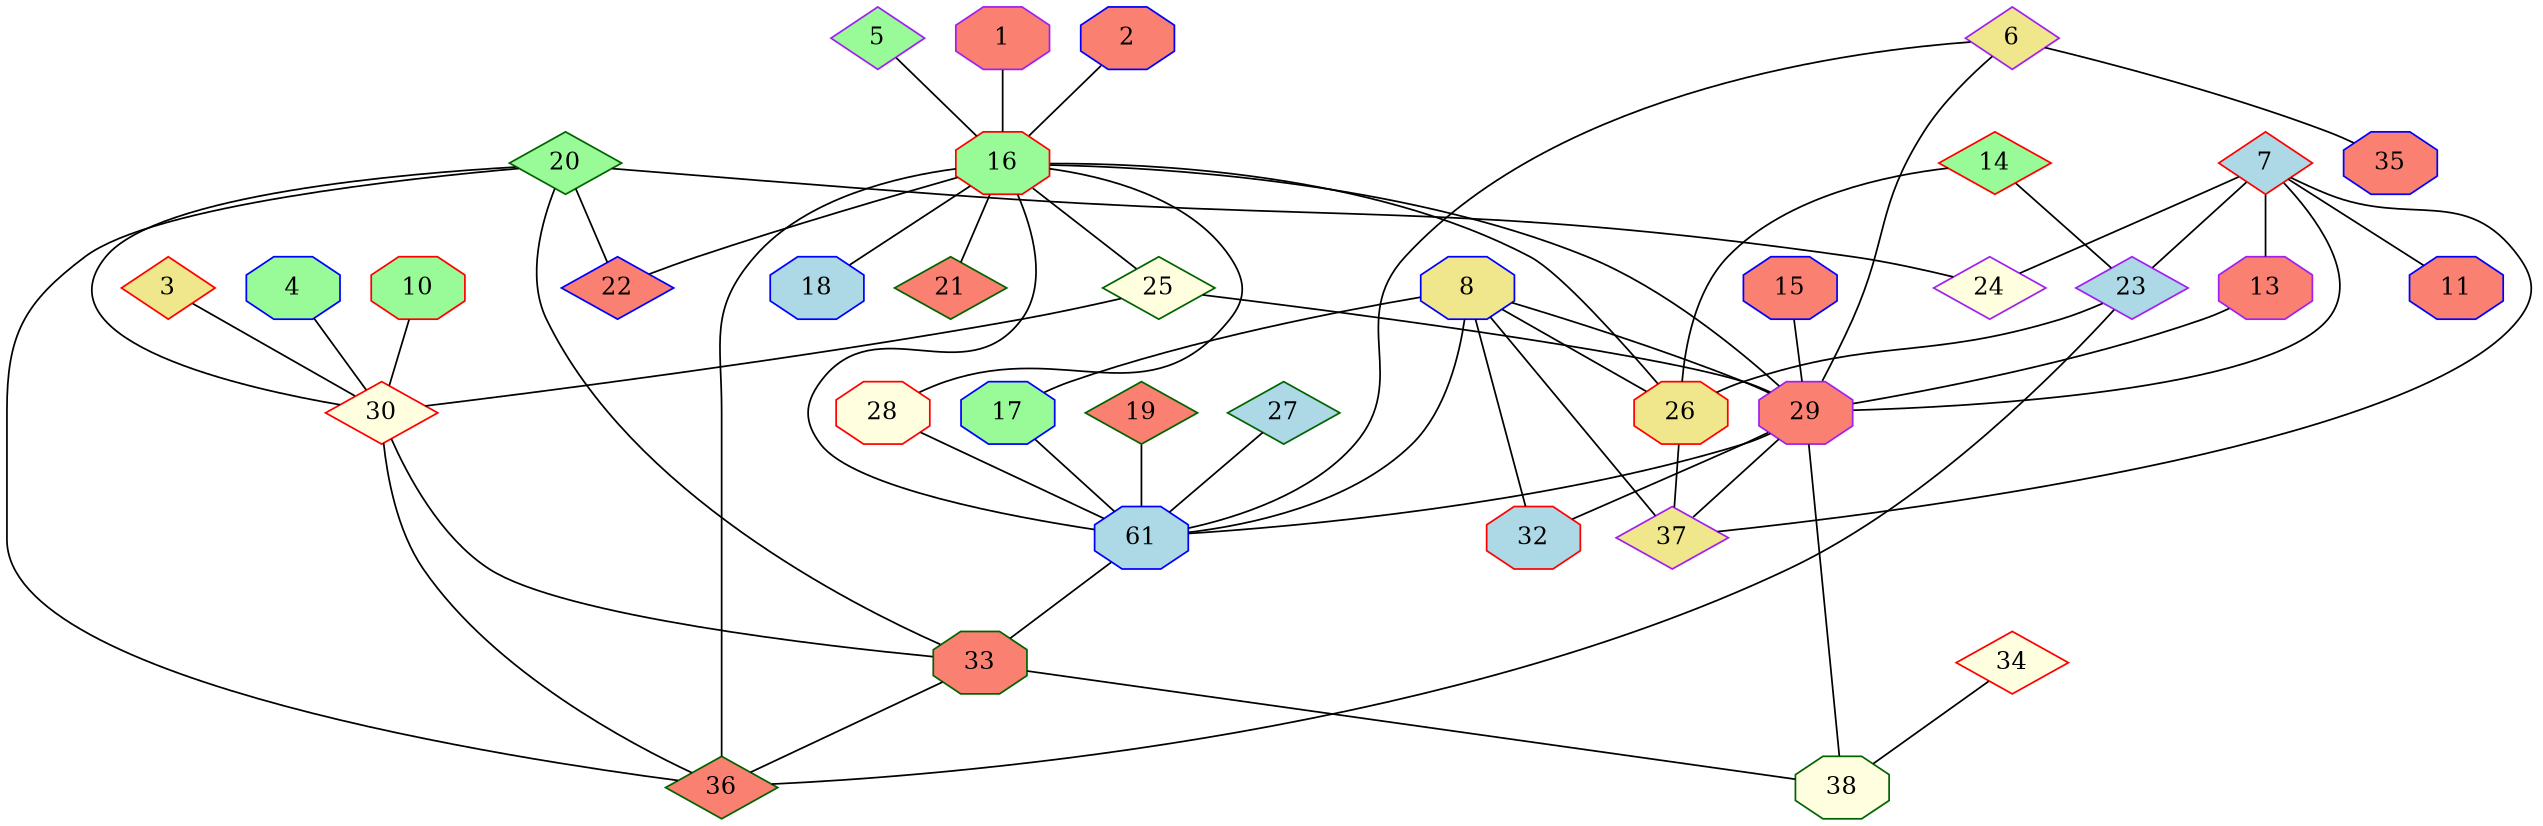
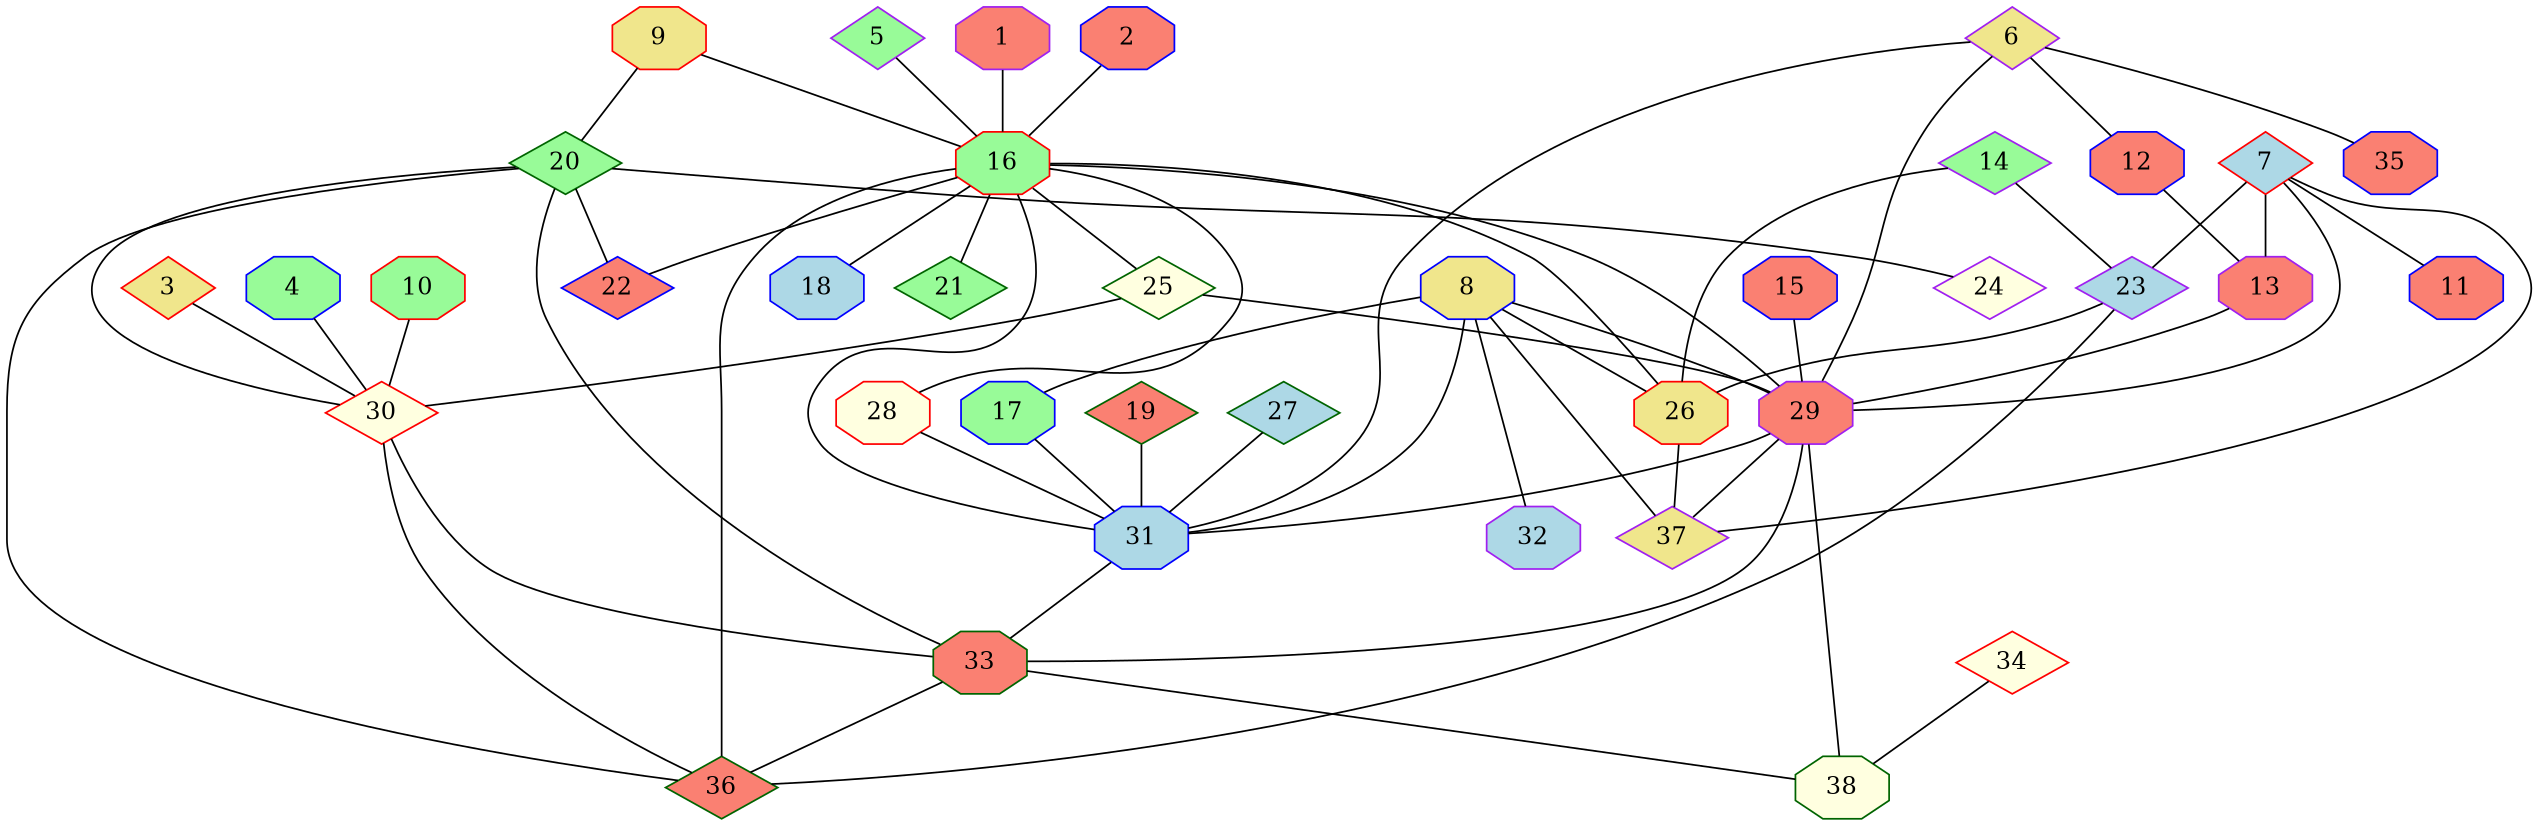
  graph {
    node [color=blue fillcolor=salmon shape=octagon style=filled]
    edge [weight=1.0]
    1 [color=purple]
    16 [color=red fillcolor=palegreen]
    29 [color=purple]
-   31 [fillcolor=lightblue label=61]
+   31 [fillcolor=lightblue]
    26 [color=red fillcolor=khaki]
    18 [fillcolor=lightblue]
-   21 [color=darkgreen shape=diamond]
+   21 [color=darkgreen fillcolor=palegreen shape=diamond]
    22 [shape=diamond]
    25 [color=darkgreen fillcolor=lightyellow shape=diamond]
    28 [color=red fillcolor=lightyellow]
    36 [color=darkgreen shape=diamond]
    2
    3 [color=red fillcolor=khaki shape=diamond]
    30 [color=red fillcolor=lightyellow shape=diamond]
    33 [color=darkgreen]
    4 [fillcolor=palegreen]
    5 [color=purple fillcolor=palegreen shape=diamond]
    6 [color=purple fillcolor=khaki shape=diamond]
+   12
    35
    13 [color=purple]
    37 [color=purple fillcolor=khaki shape=diamond]
    38 [color=darkgreen fillcolor=lightyellow]
    7 [color=red fillcolor=lightblue shape=diamond]
    11
    23 [color=purple fillcolor=lightblue shape=diamond]
    24 [color=purple fillcolor=lightyellow shape=diamond]
    8 [fillcolor=khaki]
    17 [fillcolor=palegreen]
-   32 [color=red fillcolor=lightblue]
+   32 [color=purple fillcolor=lightblue]
+   9 [color=red fillcolor=khaki]
    20 [color=darkgreen fillcolor=palegreen shape=diamond]
    10 [color=red fillcolor=palegreen]
-   14 [color=red fillcolor=palegreen shape=diamond]
+   14 [color=purple fillcolor=palegreen shape=diamond]
    15
    19 [color=darkgreen shape=diamond]
    27 [color=darkgreen fillcolor=lightblue shape=diamond]
    34 [color=red fillcolor=lightyellow shape=diamond]
    1 -- 16
    16 -- 29
    16 -- 31
    16 -- 26
    16 -- 18
    16 -- 21
    16 -- 22
    16 -- 25
    16 -- 28
    16 -- 36
    29 -- 31
-   29 -- 32
+   29 -- 33
    29 -- 37
    29 -- 38
    31 -- 33
    26 -- 37
    25 -- 29
    25 -- 30
    28 -- 31
    2 -- 16
    3 -- 30
    30 -- 36
    30 -- 33
    33 -- 36
    33 -- 38
    4 -- 30
    5 -- 16
    6 -- 29
    6 -- 31
+   6 -- 12
    6 -- 35
+   12 -- 13
    13 -- 29
    7 -- 29
    7 -- 13
    7 -- 37
    7 -- 11
    7 -- 23
-   7 -- 24
    23 -- 26
    23 -- 36
    8 -- 29 [weight=2.0]
    8 -- 31
    8 -- 26
    8 -- 37
    8 -- 17
    8 -- 32
    17 -- 31
+   9 -- 16
+   9 -- 20
    20 -- 22
    20 -- 36
    20 -- 30
    20 -- 33
    20 -- 24
    10 -- 30
    14 -- 26
    14 -- 23
    15 -- 29
    19 -- 31
    27 -- 31
    34 -- 38
  }
